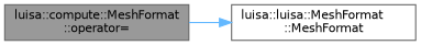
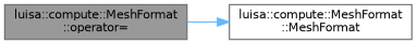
  digraph {
    rankdir=LR
    node [fontname=Helvetica fontsize=10 shape=box style=filled]
    n1 [color=gray40 fillcolor=grey60 fontcolor=black height=0.2 label="luisa::compute::MeshFormat\l::operator=" width=0.4]
-   n2 [color=grey40 fillcolor=white height=0.2 label="luisa::luisa::MeshFormat\l::MeshFormat" width=0.4]
+   n2 [color=grey40 fillcolor=white height=0.2 label="luisa::compute::MeshFormat\l::MeshFormat" width=0.4]
    n1 -> n2 [color=steelblue1 fontname=Helvetica fontsize=10 labelfontname=Helvetica labelfontsize=10 style=solid]
  }
